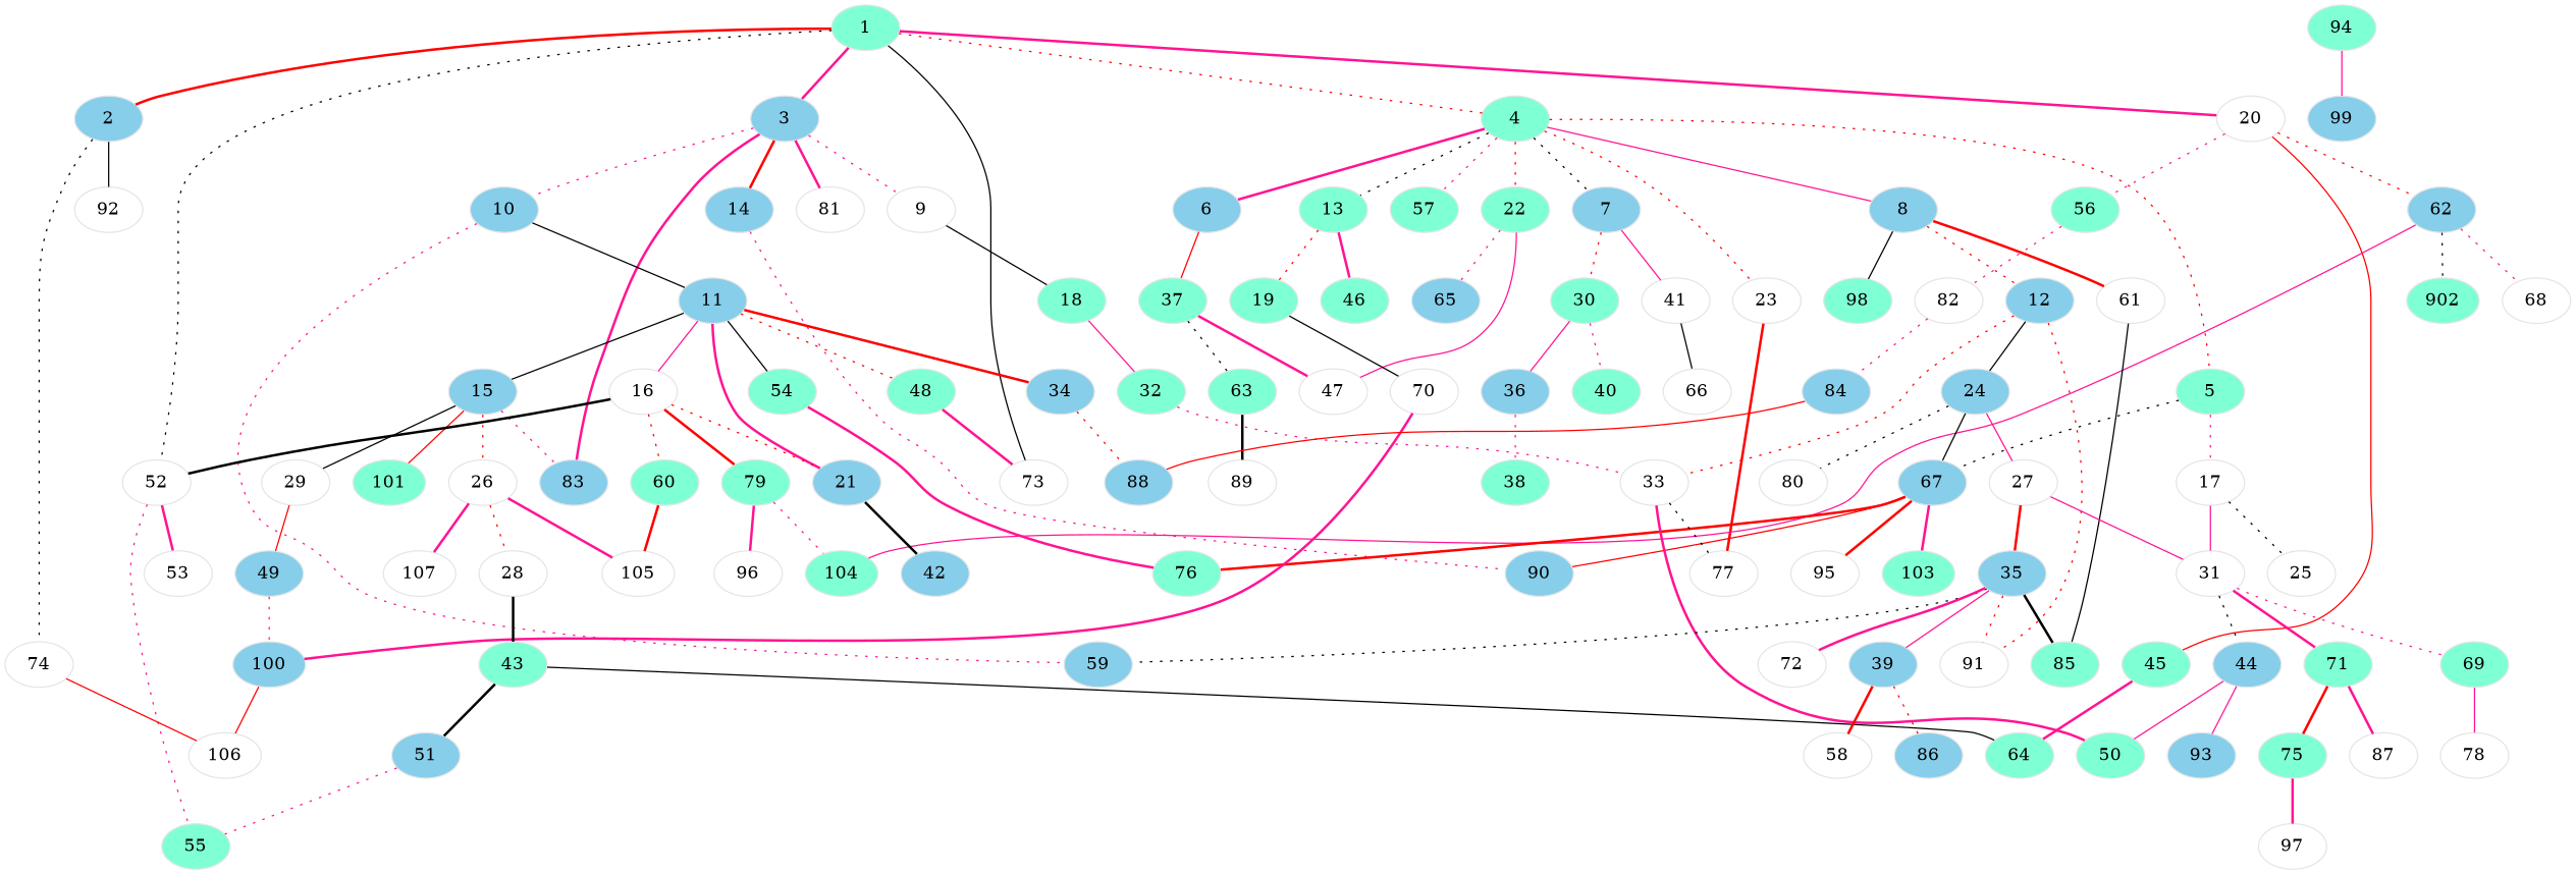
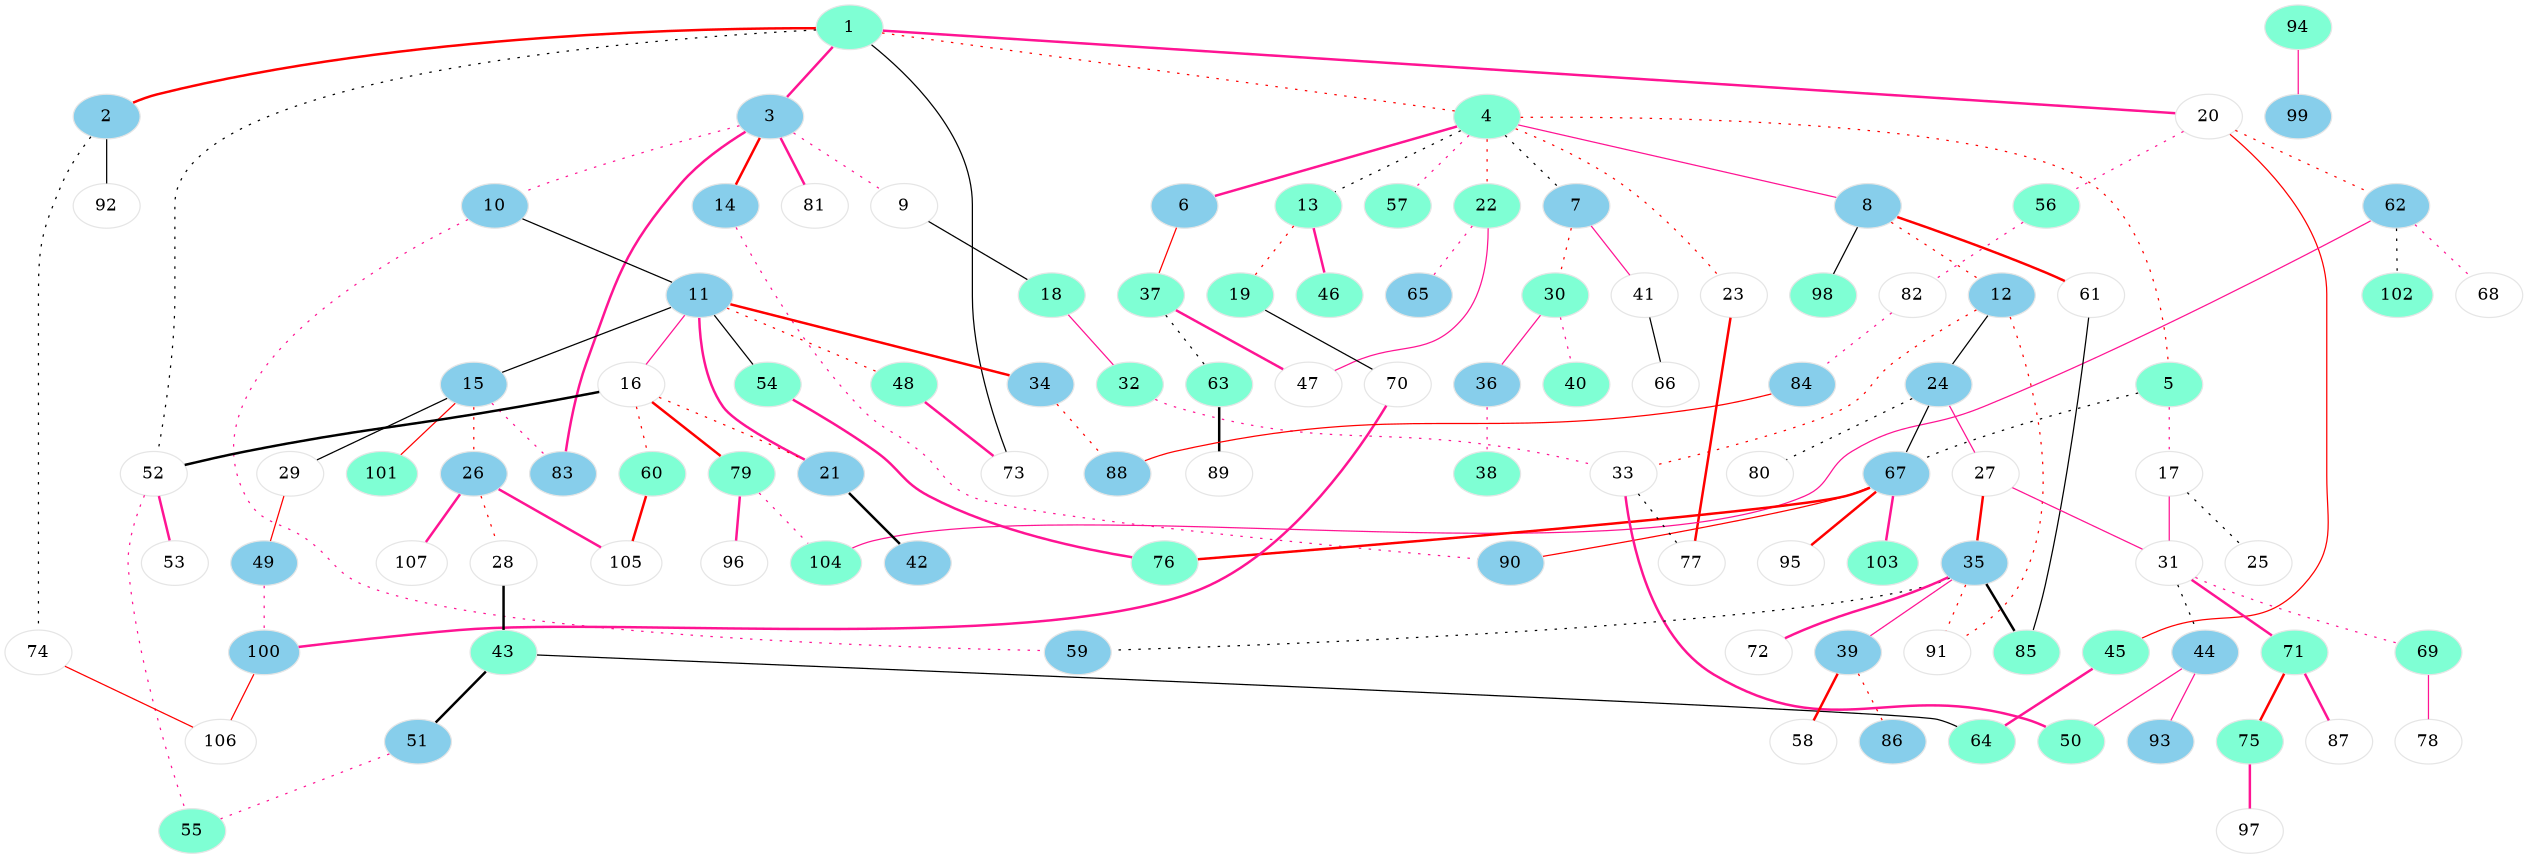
  graph {
    node [color=gray90 fillcolor=white style=filled]
    edge [color=deeppink style=dotted]
    1 [fillcolor=aquamarine]
    2 [fillcolor=skyblue]
    3 [fillcolor=skyblue]
    4 [fillcolor=aquamarine]
    20
    52
    73
    74
    92
    9
    10 [fillcolor=skyblue]
    14 [fillcolor=skyblue]
    81
    83 [fillcolor=skyblue]
    5 [fillcolor=aquamarine]
    6 [fillcolor=skyblue]
    7 [fillcolor=skyblue]
    8 [fillcolor=skyblue]
    13 [fillcolor=aquamarine]
    22 [fillcolor=aquamarine]
    23
    57 [fillcolor=aquamarine]
    45 [fillcolor=aquamarine]
    56 [fillcolor=aquamarine]
    62 [fillcolor=skyblue]
    55 [fillcolor=aquamarine]
    53
    106
    18 [fillcolor=aquamarine]
    11 [fillcolor=skyblue]
    59 [fillcolor=skyblue]
    90 [fillcolor=skyblue]
    17
    67 [fillcolor=skyblue]
    37 [fillcolor=aquamarine]
    30 [fillcolor=aquamarine]
    41
    12 [fillcolor=skyblue]
    61
    98 [fillcolor=aquamarine]
    19 [fillcolor=aquamarine]
    46 [fillcolor=aquamarine]
    47
    65 [fillcolor=skyblue]
    77
    25
    31
    76 [fillcolor=aquamarine]
    95
    103 [fillcolor=aquamarine]
    63 [fillcolor=aquamarine]
    36 [fillcolor=skyblue]
    40 [fillcolor=aquamarine]
    66
    24 [fillcolor=skyblue]
    33
    91
    85 [fillcolor=aquamarine]
    32 [fillcolor=aquamarine]
    15 [fillcolor=skyblue]
    16
    21 [fillcolor=skyblue]
    34 [fillcolor=skyblue]
    48 [fillcolor=aquamarine]
    54 [fillcolor=aquamarine]
-   26
+   26 [fillcolor=skyblue]
    29
    101 [fillcolor=aquamarine]
    60 [fillcolor=aquamarine]
    79 [fillcolor=aquamarine]
    42 [fillcolor=skyblue]
    88 [fillcolor=skyblue]
    27
    80
    50 [fillcolor=aquamarine]
    70
    28
    105
    107
    49 [fillcolor=skyblue]
    104 [fillcolor=aquamarine]
    96
    44 [fillcolor=skyblue]
    69 [fillcolor=aquamarine]
    71 [fillcolor=aquamarine]
    100 [fillcolor=skyblue]
    64 [fillcolor=aquamarine]
    82
    68
-   102 [fillcolor=aquamarine label=902]
+   102 [fillcolor=aquamarine]
    35 [fillcolor=skyblue]
    43 [fillcolor=aquamarine]
    39 [fillcolor=skyblue]
    72
    51 [fillcolor=skyblue]
    38 [fillcolor=aquamarine]
    93 [fillcolor=skyblue]
    78
    75 [fillcolor=aquamarine]
    87
    58
    86 [fillcolor=skyblue]
    89
    84 [fillcolor=skyblue]
    97
    94 [fillcolor=aquamarine]
    99 [fillcolor=skyblue]
    1 -- 2 [color=red style=bold]
    1 -- 3 [style=bold]
    1 -- 4 [color=red]
    1 -- 20 [style=bold]
    1 -- 52 [color=black]
    1 -- 73 [color=black style=solid]
    2 -- 74 [color=black]
    2 -- 92 [color=black style=solid]
    3 -- 9
    3 -- 10
    3 -- 14 [color=red style=bold]
    3 -- 81 [style=bold]
    3 -- 83 [style=bold]
    4 -- 5 [color=red]
    4 -- 6 [style=bold]
    4 -- 7 [color=black]
    4 -- 8 [style=solid]
    4 -- 13 [color=black]
    4 -- 22 [color=red]
    4 -- 23 [color=red]
    4 -- 57
    20 -- 45 [color=red style=solid]
    20 -- 56
    20 -- 62 [color=red]
    52 -- 55
    52 -- 53 [style=bold]
    74 -- 106 [color=red style=solid]
    9 -- 18 [color=black style=solid]
    10 -- 11 [color=black style=solid]
    10 -- 59
    14 -- 90
    5 -- 17
    5 -- 67 [color=black]
    6 -- 37 [color=red style=solid]
    7 -- 30 [color=red]
    7 -- 41 [style=solid]
    8 -- 12 [color=red]
    8 -- 61 [color=red style=bold]
    8 -- 98 [color=black style=solid]
    13 -- 19 [color=red]
    13 -- 46 [style=bold]
    22 -- 47 [style=solid]
    22 -- 65
    23 -- 77 [color=red style=bold]
    45 -- 64 [style=bold]
    56 -- 82
    62 -- 104 [style=solid]
    62 -- 68
    62 -- 102 [color=black]
    18 -- 32 [style=solid]
    11 -- 15 [color=black style=solid]
    11 -- 16 [style=solid]
    11 -- 21 [style=bold]
    11 -- 34 [color=red style=bold]
    11 -- 48 [color=red]
    11 -- 54 [color=black style=solid]
    17 -- 25 [color=black]
    17 -- 31 [style=solid]
    67 -- 90 [color=red style=solid]
    67 -- 76 [color=red style=bold]
    67 -- 95 [color=red style=bold]
    67 -- 103 [style=bold]
    37 -- 47 [style=bold]
    37 -- 63 [color=black]
    30 -- 36 [style=solid]
    30 -- 40
    41 -- 66 [color=black style=solid]
    12 -- 24 [color=black style=solid]
    12 -- 33 [color=red]
    12 -- 91 [color=red]
    61 -- 85 [color=black style=solid]
    19 -- 70 [color=black style=solid]
    31 -- 44 [color=black]
    31 -- 69
    31 -- 71 [style=bold]
    63 -- 89 [color=black style=bold]
    36 -- 38
    24 -- 67 [color=black style=solid]
    24 -- 27 [style=solid]
    24 -- 80 [color=black]
    33 -- 77 [color=black]
    33 -- 50 [style=bold]
    32 -- 33
    15 -- 83
    15 -- 26 [color=red]
    15 -- 29 [color=black style=solid]
    15 -- 101 [color=red style=solid]
    16 -- 52 [color=black style=bold]
    16 -- 21 [color=red]
    16 -- 60 [color=red]
    16 -- 79 [color=red style=bold]
    21 -- 42 [color=black style=bold]
    34 -- 88 [color=red]
    48 -- 73 [style=bold]
    54 -- 76 [style=bold]
    26 -- 28 [color=red]
    26 -- 105 [style=bold]
    26 -- 107 [style=bold]
    29 -- 49 [color=red style=solid]
    60 -- 105 [color=red style=bold]
    79 -- 104
    79 -- 96 [style=bold]
    27 -- 31 [style=solid]
    27 -- 35 [color=red style=bold]
    70 -- 100 [style=bold]
    28 -- 43 [color=black style=bold]
    49 -- 100
    44 -- 50 [style=solid]
    44 -- 93 [style=solid]
    69 -- 78 [style=solid]
    71 -- 75 [color=red style=bold]
    71 -- 87 [style=bold]
    100 -- 106 [color=red style=solid]
    82 -- 84
    35 -- 59 [color=black]
    35 -- 91 [color=red]
    35 -- 85 [color=black style=bold]
    35 -- 39 [style=solid]
    35 -- 72 [style=bold]
    43 -- 64 [color=black style=solid]
    43 -- 51 [color=black style=bold]
    39 -- 58 [color=red style=bold]
    39 -- 86 [color=red]
    51 -- 55
    75 -- 97 [style=bold]
    84 -- 88 [color=red style=solid]
    94 -- 99 [style=solid]
  }
